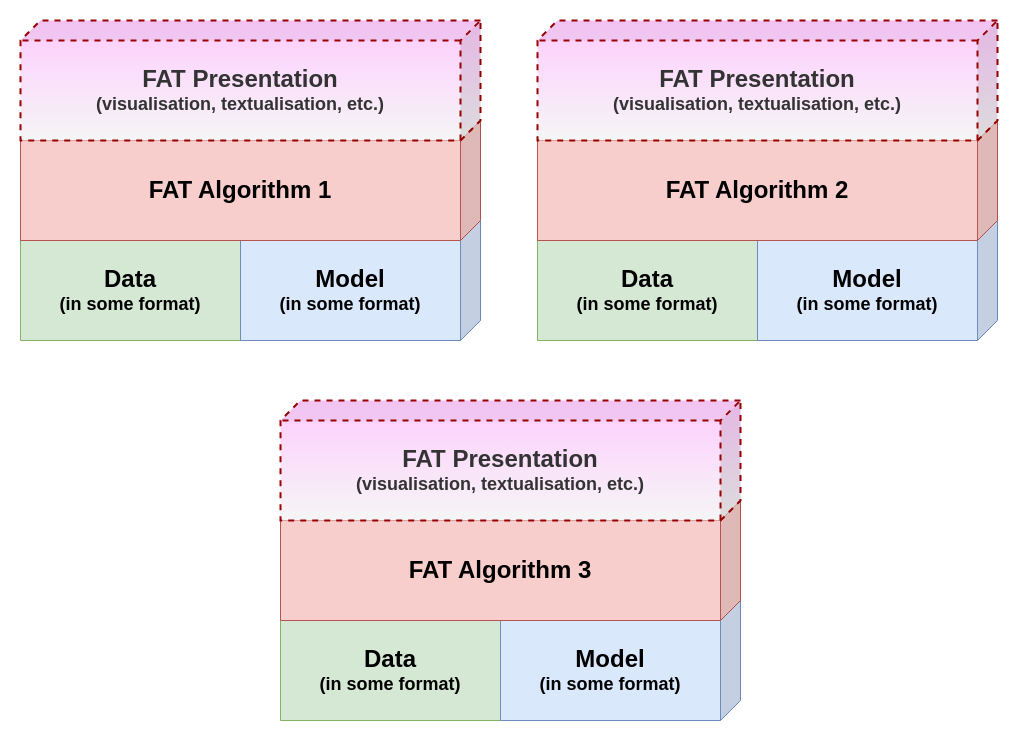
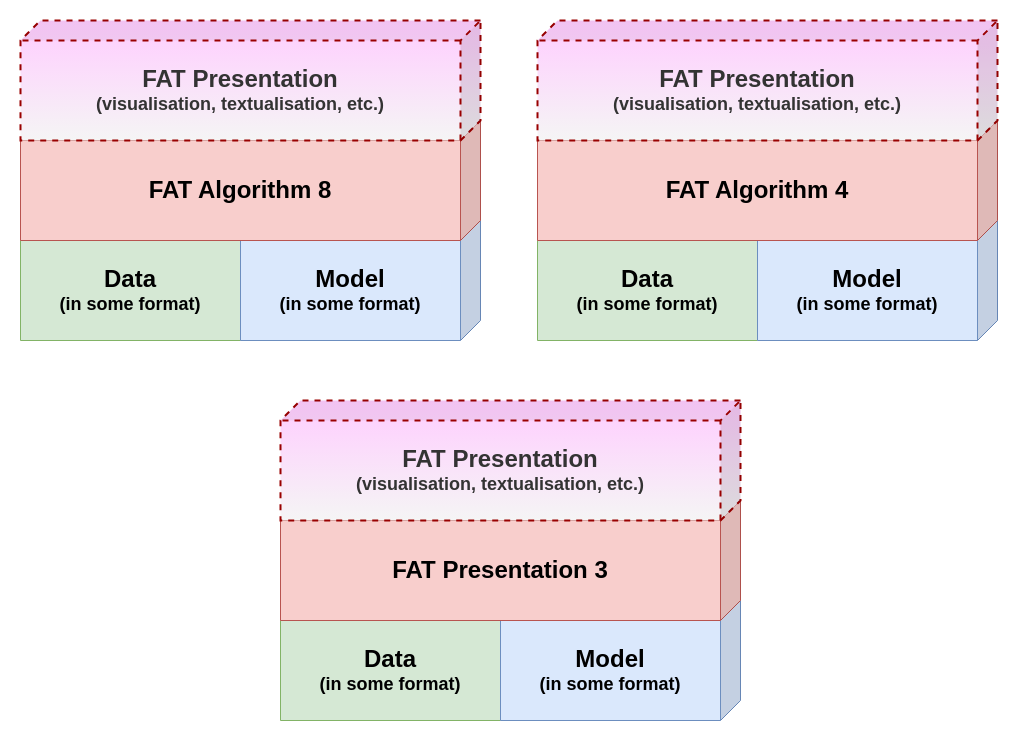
  <mxCell id="0" />
  <mxCell id="1" parent="0" />
  <mxCell id="2" value="" style="group" parent="1" vertex="1" connectable="0"><mxGeometry x="20" y="120" width="460" height="220" as="geometry" /></mxCell>
  <mxCell id="3" value="&lt;b&gt;&lt;font style=&quot;font-size: 24px&quot;&gt;Data&lt;/font&gt;&lt;br&gt;&lt;font style=&quot;font-size: 18px&quot;&gt;(in some format)&lt;/font&gt;&lt;/b&gt;&lt;br&gt;" style="shape=cube;whiteSpace=wrap;html=1;boundedLbl=1;backgroundOutline=1;darkOpacity=0.05;darkOpacity2=0.1;flipH=1;fillColor=#d5e8d4;strokeColor=#82b366;" parent="2" vertex="1"><mxGeometry y="100" width="240" height="120" as="geometry" /></mxCell>
  <mxCell id="4" value="&lt;font&gt;&lt;b&gt;&lt;font style=&quot;font-size: 24px&quot;&gt;Model&lt;/font&gt;&lt;br&gt;&lt;font style=&quot;font-size: 18px&quot;&gt;(in some format)&lt;/font&gt;&lt;/b&gt;&lt;/font&gt;&lt;br&gt;" style="shape=cube;whiteSpace=wrap;html=1;boundedLbl=1;backgroundOutline=1;darkOpacity=0.05;darkOpacity2=0.1;flipH=1;fillColor=#dae8fc;strokeColor=#6c8ebf;" parent="2" vertex="1"><mxGeometry x="220" y="100" width="240" height="120" as="geometry" /></mxCell>
- <mxCell id="5" value="&lt;b&gt;&lt;font style=&quot;font-size: 24px&quot;&gt;FAT Algorithm 1&lt;/font&gt;&lt;/b&gt;" style="shape=cube;whiteSpace=wrap;html=1;boundedLbl=1;backgroundOutline=1;darkOpacity=0.05;darkOpacity2=0.1;flipH=1;fillColor=#f8cecc;strokeColor=#b85450;" parent="2" vertex="1"><mxGeometry width="460" height="120" as="geometry" /></mxCell>
+ <mxCell id="5" value="&lt;b&gt;&lt;font style=&quot;font-size: 24px&quot;&gt;FAT Algorithm 8&lt;/font&gt;&lt;/b&gt;" style="shape=cube;whiteSpace=wrap;html=1;boundedLbl=1;backgroundOutline=1;darkOpacity=0.05;darkOpacity2=0.1;flipH=1;fillColor=#f8cecc;strokeColor=#b85450;" parent="2" vertex="1"><mxGeometry width="460" height="120" as="geometry" /></mxCell>
  <mxCell id="6" value="" style="group" parent="1" vertex="1" connectable="0"><mxGeometry x="280" y="500" width="460" height="220" as="geometry" /></mxCell>
  <mxCell id="7" value="&lt;b&gt;&lt;font style=&quot;font-size: 24px&quot;&gt;Data&lt;/font&gt;&lt;br&gt;&lt;font style=&quot;font-size: 18px&quot;&gt;(in some format)&lt;/font&gt;&lt;/b&gt;&lt;br&gt;" style="shape=cube;whiteSpace=wrap;html=1;boundedLbl=1;backgroundOutline=1;darkOpacity=0.05;darkOpacity2=0.1;flipH=1;fillColor=#d5e8d4;strokeColor=#82b366;" parent="6" vertex="1"><mxGeometry y="100" width="240" height="120" as="geometry" /></mxCell>
  <mxCell id="8" value="&lt;font&gt;&lt;b&gt;&lt;font style=&quot;font-size: 24px&quot;&gt;Model&lt;/font&gt;&lt;br&gt;&lt;font style=&quot;font-size: 18px&quot;&gt;(in some format)&lt;/font&gt;&lt;/b&gt;&lt;/font&gt;&lt;br&gt;" style="shape=cube;whiteSpace=wrap;html=1;boundedLbl=1;backgroundOutline=1;darkOpacity=0.05;darkOpacity2=0.1;flipH=1;fillColor=#dae8fc;strokeColor=#6c8ebf;" parent="6" vertex="1"><mxGeometry x="220" y="100" width="240" height="120" as="geometry" /></mxCell>
- <mxCell id="9" value="&lt;b&gt;&lt;font style=&quot;font-size: 24px&quot;&gt;FAT Algorithm 3&lt;/font&gt;&lt;/b&gt;" style="shape=cube;whiteSpace=wrap;html=1;boundedLbl=1;backgroundOutline=1;darkOpacity=0.05;darkOpacity2=0.1;flipH=1;fillColor=#f8cecc;strokeColor=#b85450;" parent="6" vertex="1"><mxGeometry width="460" height="120" as="geometry" /></mxCell>
+ <mxCell id="9" value="&lt;b&gt;&lt;font style=&quot;font-size: 24px&quot;&gt;FAT Presentation 3&lt;/font&gt;&lt;/b&gt;" style="shape=cube;whiteSpace=wrap;html=1;boundedLbl=1;backgroundOutline=1;darkOpacity=0.05;darkOpacity2=0.1;flipH=1;fillColor=#f8cecc;strokeColor=#b85450;" parent="6" vertex="1"><mxGeometry width="460" height="120" as="geometry" /></mxCell>
  <mxCell id="10" value="" style="group" parent="1" vertex="1" connectable="0"><mxGeometry x="537" y="120" width="460" height="220" as="geometry" /></mxCell>
  <mxCell id="11" value="&lt;b&gt;&lt;font style=&quot;font-size: 24px&quot;&gt;Data&lt;/font&gt;&lt;br&gt;&lt;font style=&quot;font-size: 18px&quot;&gt;(in some format)&lt;/font&gt;&lt;/b&gt;&lt;br&gt;" style="shape=cube;whiteSpace=wrap;html=1;boundedLbl=1;backgroundOutline=1;darkOpacity=0.05;darkOpacity2=0.1;flipH=1;fillColor=#d5e8d4;strokeColor=#82b366;" parent="10" vertex="1"><mxGeometry y="100" width="240" height="120" as="geometry" /></mxCell>
  <mxCell id="12" value="&lt;font&gt;&lt;b&gt;&lt;font style=&quot;font-size: 24px&quot;&gt;Model&lt;/font&gt;&lt;br&gt;&lt;font style=&quot;font-size: 18px&quot;&gt;(in some format)&lt;/font&gt;&lt;/b&gt;&lt;/font&gt;&lt;br&gt;" style="shape=cube;whiteSpace=wrap;html=1;boundedLbl=1;backgroundOutline=1;darkOpacity=0.05;darkOpacity2=0.1;flipH=1;fillColor=#dae8fc;strokeColor=#6c8ebf;" parent="10" vertex="1"><mxGeometry x="220" y="100" width="240" height="120" as="geometry" /></mxCell>
- <mxCell id="13" value="&lt;b&gt;&lt;font style=&quot;font-size: 24px&quot;&gt;FAT Algorithm 2&lt;/font&gt;&lt;/b&gt;" style="shape=cube;whiteSpace=wrap;html=1;boundedLbl=1;backgroundOutline=1;darkOpacity=0.05;darkOpacity2=0.1;flipH=1;fillColor=#f8cecc;strokeColor=#b85450;" parent="10" vertex="1"><mxGeometry width="460" height="120" as="geometry" /></mxCell>
+ <mxCell id="13" value="&lt;b&gt;&lt;font style=&quot;font-size: 24px&quot;&gt;FAT Algorithm 4&lt;/font&gt;&lt;/b&gt;" style="shape=cube;whiteSpace=wrap;html=1;boundedLbl=1;backgroundOutline=1;darkOpacity=0.05;darkOpacity2=0.1;flipH=1;fillColor=#f8cecc;strokeColor=#b85450;" parent="10" vertex="1"><mxGeometry width="460" height="120" as="geometry" /></mxCell>
  <mxCell id="14" value="&lt;b&gt;&lt;span style=&quot;font-size: 24px&quot;&gt;FAT Presentation&lt;/span&gt;&lt;br&gt;&lt;font style=&quot;font-size: 18px&quot;&gt;(visualisation, textualisation, etc.)&lt;/font&gt;&lt;br&gt;&lt;/b&gt;" style="shape=cube;whiteSpace=wrap;html=1;boundedLbl=1;backgroundOutline=1;darkOpacity=0.05;darkOpacity2=0.1;flipH=1;fillColor=#f5f5f5;strokeColor=#990000;fontColor=#333333;gradientColor=#FFCCFF;gradientDirection=north;dashed=1;strokeWidth=2;" vertex="1" parent="1"><mxGeometry x="20" y="20" width="460" height="120" as="geometry" /></mxCell>
  <mxCell id="15" value="&lt;b&gt;&lt;span style=&quot;font-size: 24px&quot;&gt;FAT Presentation&lt;/span&gt;&lt;br&gt;&lt;font style=&quot;font-size: 18px&quot;&gt;(visualisation, textualisation, etc.)&lt;/font&gt;&lt;br&gt;&lt;/b&gt;" style="shape=cube;whiteSpace=wrap;html=1;boundedLbl=1;backgroundOutline=1;darkOpacity=0.05;darkOpacity2=0.1;flipH=1;fillColor=#f5f5f5;strokeColor=#990000;fontColor=#333333;gradientColor=#FFCCFF;gradientDirection=north;dashed=1;strokeWidth=2;" vertex="1" parent="1"><mxGeometry x="537" y="20" width="460" height="120" as="geometry" /></mxCell>
  <mxCell id="16" value="&lt;b&gt;&lt;span style=&quot;font-size: 24px&quot;&gt;FAT Presentation&lt;/span&gt;&lt;br&gt;&lt;font style=&quot;font-size: 18px&quot;&gt;(visualisation, textualisation, etc.)&lt;/font&gt;&lt;br&gt;&lt;/b&gt;" style="shape=cube;whiteSpace=wrap;html=1;boundedLbl=1;backgroundOutline=1;darkOpacity=0.05;darkOpacity2=0.1;flipH=1;fillColor=#f5f5f5;strokeColor=#990000;fontColor=#333333;gradientColor=#FFCCFF;gradientDirection=north;dashed=1;strokeWidth=2;" vertex="1" parent="1"><mxGeometry x="280" y="400" width="460" height="120" as="geometry" /></mxCell>
